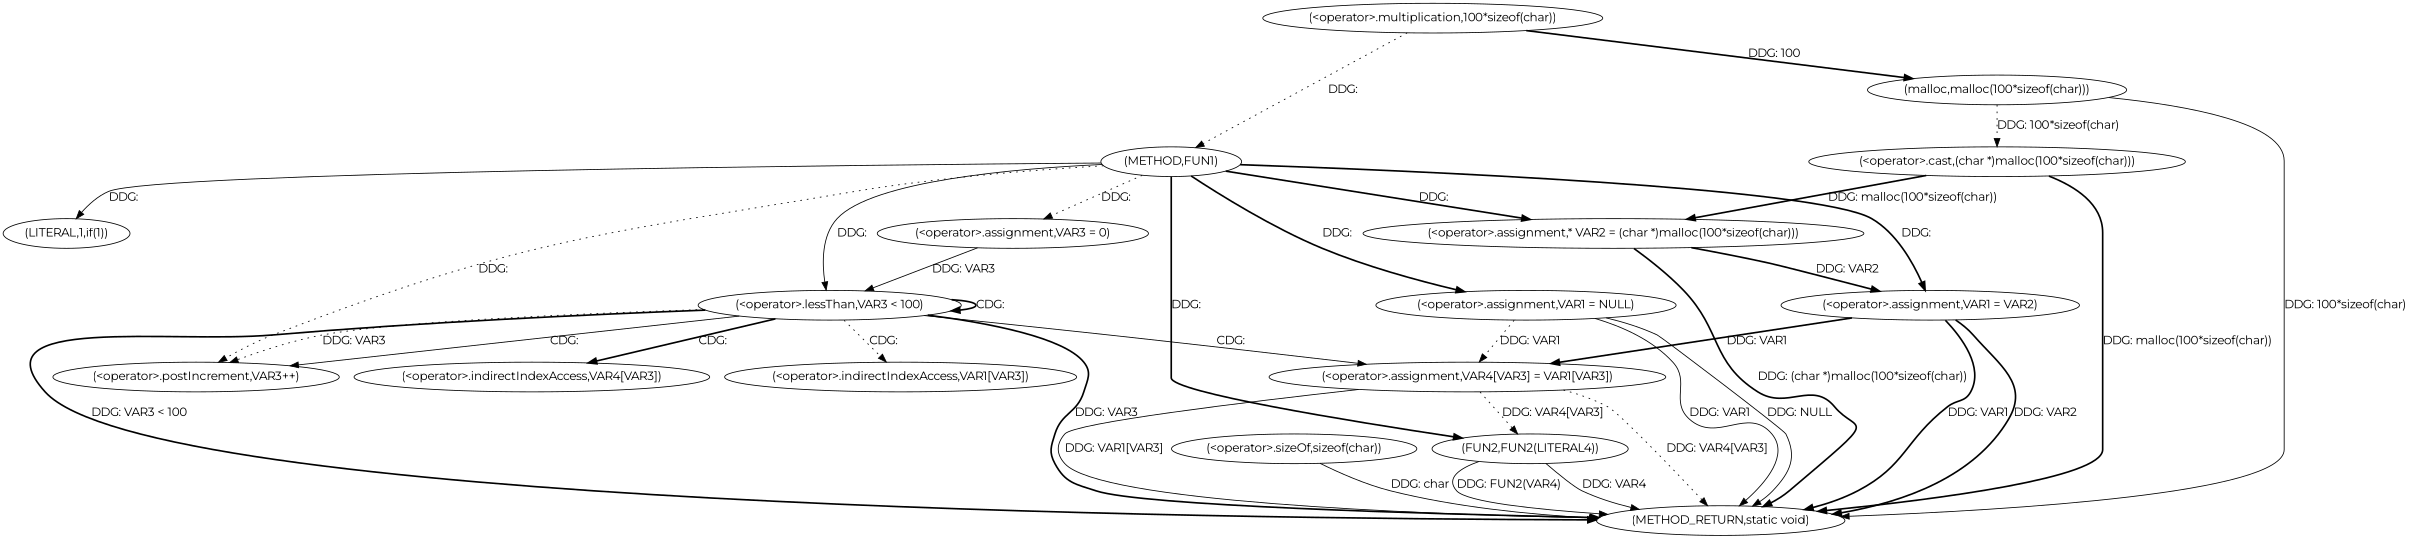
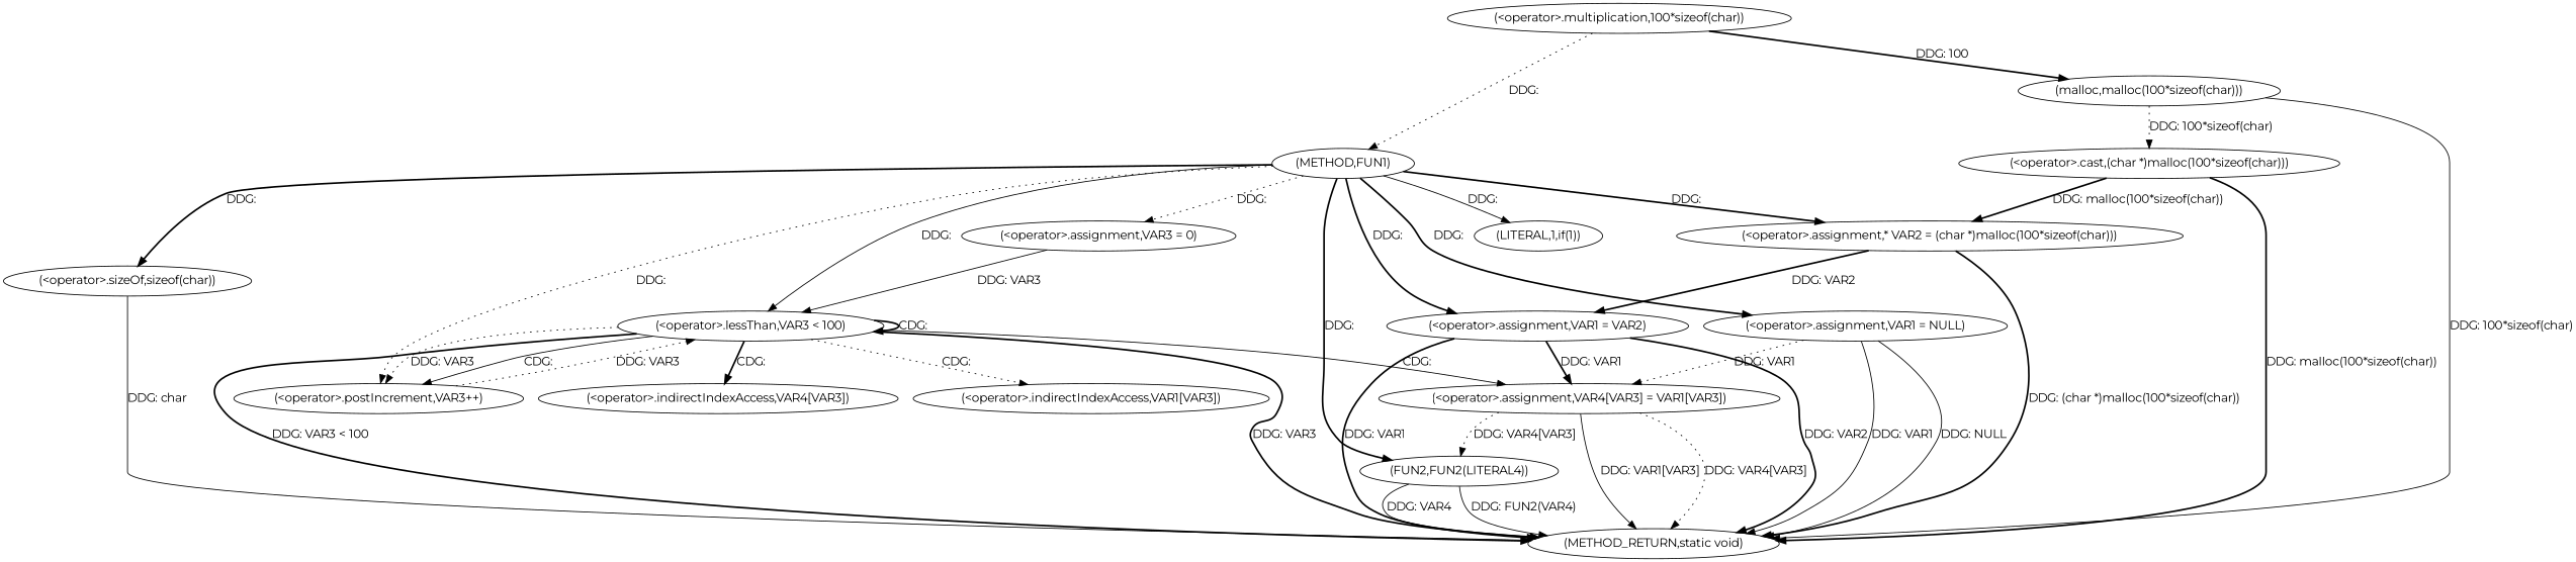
  digraph {
    fontname=Montserrat
    node [fontname=Montserrat]
    edge [fontname=Montserrat style=bold]
    n1 [label="(METHOD,FUN1)"]
    n2 [label="(<operator>.assignment,VAR1 = NULL)"]
    n3 [label="(LITERAL,1,if(1))"]
    n4 [label="(<operator>.assignment,* VAR2 = (char *)malloc(100*sizeof(char)))"]
    n5 [label="(<operator>.sizeOf,sizeof(char))"]
    n6 [label="(<operator>.assignment,VAR1 = VAR2)"]
    n7 [label="(<operator>.assignment,VAR3 = 0)"]
    n8 [label="(<operator>.lessThan,VAR3 < 100)"]
    n9 [label="(<operator>.postIncrement,VAR3++)"]
    n10 [label="(FUN2,FUN2(LITERAL4))"]
    n11 [label="(METHOD_RETURN,static void)"]
    n12 [label="(<operator>.assignment,VAR4[VAR3] = VAR1[VAR3])"]
    n13 [label="(<operator>.multiplication,100*sizeof(char))"]
    n14 [label="(malloc,malloc(100*sizeof(char)))"]
    n15 [label="(<operator>.indirectIndexAccess,VAR4[VAR3])"]
    n16 [label="(<operator>.indirectIndexAccess,VAR1[VAR3])"]
    n17 [label="(<operator>.cast,(char *)malloc(100*sizeof(char)))"]
    n1 -> n2 [label="DDG: "]
    n1 -> n3 [label="DDG: " style=solid]
    n1 -> n4 [label="DDG: "]
+   n1 -> n5 [label="DDG: "]
    n1 -> n6 [label="DDG: "]
    n1 -> n7 [label="DDG: " style=dotted]
    n1 -> n8 [label="DDG: " style=solid]
    n1 -> n9 [label="DDG: " style=dotted]
    n1 -> n10 [label="DDG: "]
    n2 -> n11 [label="DDG: VAR1" style=solid]
    n2 -> n11 [label="DDG: NULL" style=solid]
    n2 -> n12 [label="DDG: VAR1" style=dotted]
    n4 -> n6 [label="DDG: VAR2"]
    n4 -> n11 [label="DDG: (char *)malloc(100*sizeof(char))"]
    n5 -> n11 [label="DDG: char" style=solid]
    n6 -> n11 [label="DDG: VAR1"]
    n6 -> n11 [label="DDG: VAR2"]
    n6 -> n12 [label="DDG: VAR1"]
    n7 -> n8 [label="DDG: VAR3" style=solid]
    n8 -> n8 [label="CDG: "]
    n8 -> n9 [label="DDG: VAR3" style=dotted]
    n8 -> n9 [label="CDG: " style=solid]
    n8 -> n11 [label="DDG: VAR3 < 100"]
    n8 -> n11 [label="DDG: VAR3"]
    n8 -> n12 [label="CDG: " style=solid]
    n8 -> n15 [label="CDG: "]
    n8 -> n16 [label="CDG: " style=dotted]
+   n9 -> n8 [label="DDG: VAR3" style=dotted]
    n10 -> n11 [label="DDG: VAR4" style=solid]
    n10 -> n11 [label="DDG: FUN2(VAR4)" style=solid]
    n12 -> n10 [label="DDG: VAR4[VAR3]" style=dotted]
    n12 -> n11 [label="DDG: VAR1[VAR3]" style=solid]
    n12 -> n11 [label="DDG: VAR4[VAR3]" style=dotted]
    n13 -> n1 [label="DDG: " style=dotted]
    n13 -> n14 [label="DDG: 100"]
    n14 -> n11 [label="DDG: 100*sizeof(char)" style=solid]
    n14 -> n17 [label="DDG: 100*sizeof(char)" style=dotted]
    n17 -> n4 [label="DDG: malloc(100*sizeof(char))"]
    n17 -> n11 [label="DDG: malloc(100*sizeof(char))"]
  }
